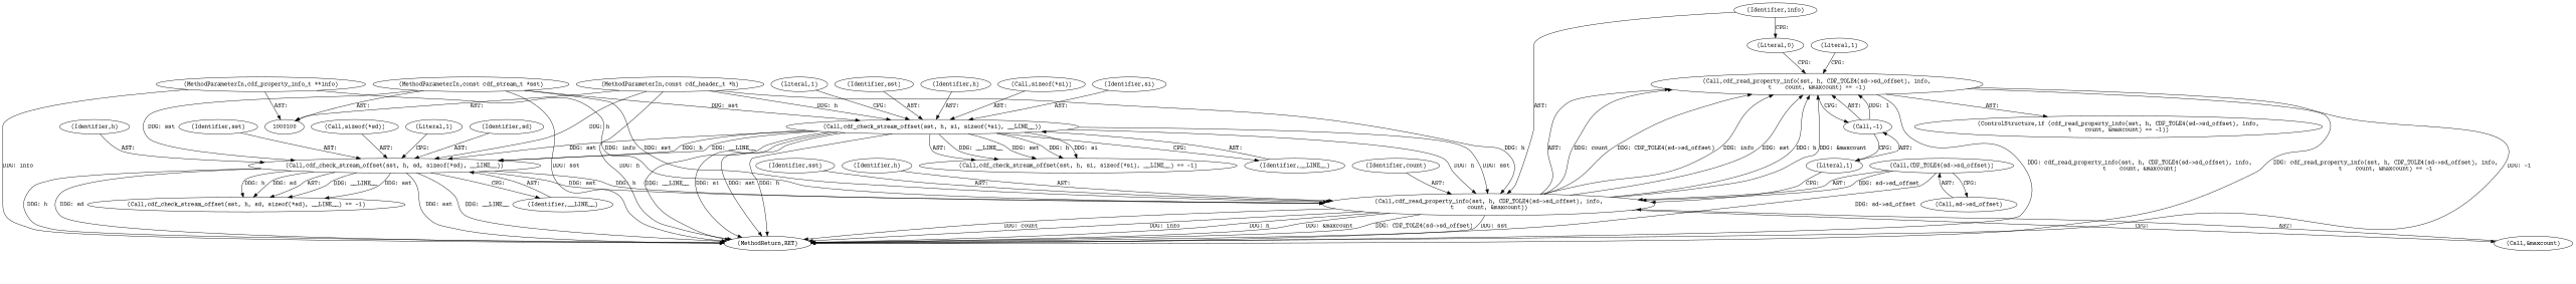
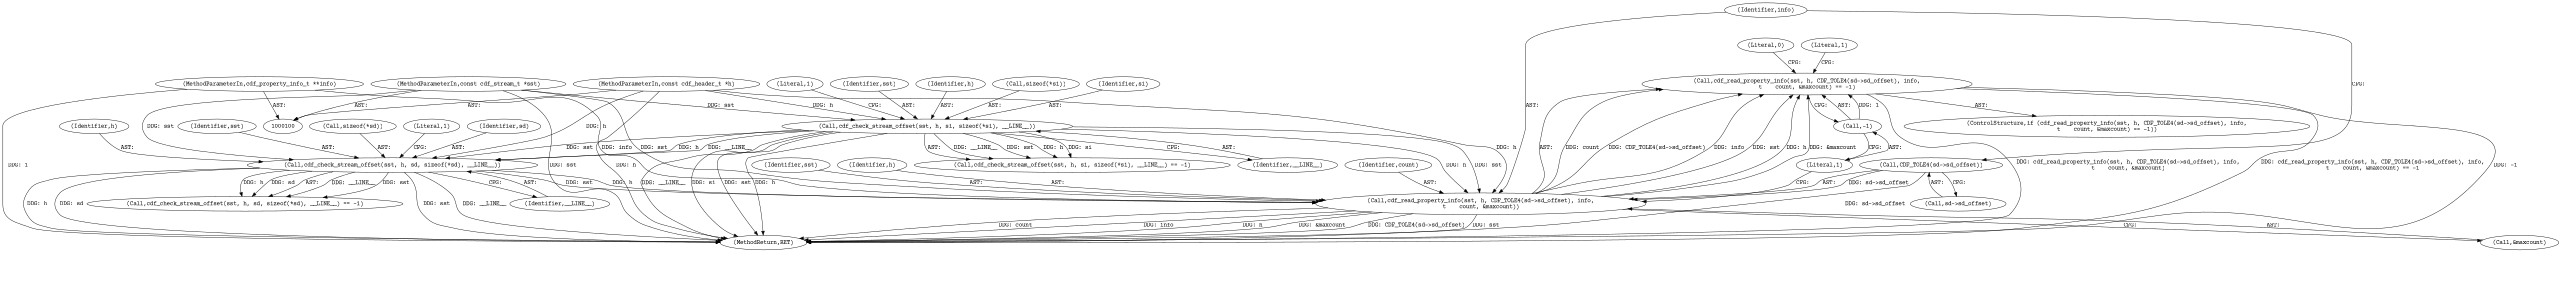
  digraph {
    fontname="Courier Prime"
    node [fontname="Courier Prime"]
    edge [fontname="Courier Prime"]
    n1 [label="(Call,cdf_read_property_info(sst, h, CDF_TOLE4(sd->sd_offset), info,\n\t    count, &maxcount) == -1)"]
    n2 [label="(Call,-1)"]
    n3 [label="(ControlStructure,if (cdf_read_property_info(sst, h, CDF_TOLE4(sd->sd_offset), info,\n\t    count, &maxcount) == -1))"]
    n4 [label="(MethodReturn,RET)"]
    n5 [label="(Literal,1)"]
    n6 [label="(Call,cdf_read_property_info(sst, h, CDF_TOLE4(sd->sd_offset), info,\n\t    count, &maxcount))"]
    n7 [label="(Call,&maxcount)"]
    n8 [label="(Call,cdf_check_stream_offset(sst, h, sd, sizeof(*sd), __LINE__))"]
    n9 [label="(Identifier,__LINE__)"]
    n10 [label="(Call,cdf_check_stream_offset(sst, h, sd, sizeof(*sd), __LINE__) == -1)"]
    n11 [label="(Call,cdf_check_stream_offset(sst, h, si, sizeof(*si), __LINE__))"]
    n12 [label="(Call,cdf_check_stream_offset(sst, h, si, sizeof(*si), __LINE__) == -1)"]
    n13 [label="(Identifier,__LINE__)"]
    n14 [label="(MethodParameterIn,const cdf_stream_t *sst)"]
    1000100
    n16 [label="(MethodParameterIn,const cdf_header_t *h)"]
    n17 [label="(Call,CDF_TOLE4(sd->sd_offset))"]
    n18 [label="(Call,sd->sd_offset)"]
    n19 [label="(MethodParameterIn,cdf_property_info_t **info)"]
    n20 [label="(Identifier,sst)"]
    n21 [label="(Literal,1)"]
    n22 [label="(Identifier,sst)"]
    n23 [label="(Literal,1)"]
    n24 [label="(Call,sizeof(*sd))"]
    n25 [label="(Identifier,h)"]
    n26 [label="(Literal,1)"]
    n27 [label="(Identifier,sd)"]
    n28 [label="(Identifier,count)"]
    n29 [label="(Identifier,info)"]
    n30 [label="(Identifier,sst)"]
    n31 [label="(Identifier,h)"]
    n32 [label="(Identifier,h)"]
    n33 [label="(Call,sizeof(*si))"]
    n34 [label="(Literal,0)"]
    n35 [label="(Identifier,si)"]
    n1 -> n2 [label="CFG: "]
    n1 -> n3 [label="AST: "]
    n1 -> n4 [label="DDG: cdf_read_property_info(sst, h, CDF_TOLE4(sd->sd_offset), info,\n\t    count, &maxcount) == -1"]
    n1 -> n4 [label="DDG: -1"]
    n1 -> n4 [label="DDG: cdf_read_property_info(sst, h, CDF_TOLE4(sd->sd_offset), info,\n\t    count, &maxcount)"]
    n2 -> n1 [label="AST: "]
    n2 -> n1 [label="DDG: 1"]
    n2 -> n5 [label="CFG: "]
    n5 -> n2 [label="AST: "]
    n5 -> n6 [label="CFG: "]
    n6 -> n1 [label="AST: "]
    n6 -> n1 [label="DDG: count"]
    n6 -> n1 [label="DDG: CDF_TOLE4(sd->sd_offset)"]
    n6 -> n1 [label="DDG: info"]
    n6 -> n1 [label="DDG: sst"]
    n6 -> n1 [label="DDG: h"]
    n6 -> n1 [label="DDG: &maxcount"]
    n6 -> n4 [label="DDG: count"]
    n6 -> n4 [label="DDG: info"]
    n6 -> n4 [label="DDG: h"]
    n6 -> n4 [label="DDG: &maxcount"]
    n6 -> n4 [label="DDG: CDF_TOLE4(sd->sd_offset)"]
    n6 -> n4 [label="DDG: sst"]
    n6 -> n7 [label="CFG: "]
    n7 -> n6 [label="AST: "]
    n8 -> n4 [label="DDG: h"]
    n8 -> n4 [label="DDG: sd"]
    n8 -> n4 [label="DDG: sst"]
    n8 -> n4 [label="DDG: __LINE__"]
    n8 -> n6 [label="DDG: sst"]
    n8 -> n6 [label="DDG: h"]
    n8 -> n9 [label="CFG: "]
    n8 -> n10 [label="AST: "]
    n8 -> n10 [label="DDG: __LINE__"]
    n8 -> n10 [label="DDG: sst"]
    n8 -> n10 [label="DDG: h"]
    n8 -> n10 [label="DDG: sd"]
    n9 -> n8 [label="AST: "]
    n11 -> n4 [label="DDG: __LINE__"]
    n11 -> n4 [label="DDG: si"]
    n11 -> n4 [label="DDG: sst"]
    n11 -> n4 [label="DDG: h"]
    n11 -> n6 [label="DDG: sst"]
    n11 -> n6 [label="DDG: h"]
    n11 -> n8 [label="DDG: sst"]
    n11 -> n8 [label="DDG: h"]
    n11 -> n8 [label="DDG: __LINE__"]
    n11 -> n12 [label="AST: "]
    n11 -> n12 [label="DDG: __LINE__"]
    n11 -> n12 [label="DDG: sst"]
    n11 -> n12 [label="DDG: h"]
    n11 -> n12 [label="DDG: si"]
    n11 -> n13 [label="CFG: "]
    n13 -> n11 [label="AST: "]
    n14 -> n4 [label="DDG: sst"]
    n14 -> n6 [label="DDG: sst"]
    n14 -> n8 [label="DDG: sst"]
    n14 -> n11 [label="DDG: sst"]
    n14 -> 1000100 [label="AST: "]
    n16 -> n4 [label="DDG: h"]
    n16 -> n6 [label="DDG: h"]
    n16 -> n8 [label="DDG: h"]
    n16 -> n11 [label="DDG: h"]
    n16 -> 1000100 [label="AST: "]
    n17 -> n4 [label="DDG: sd->sd_offset"]
    n17 -> n6 [label="AST: "]
    n17 -> n6 [label="DDG: sd->sd_offset"]
    n17 -> n18 [label="CFG: "]
    n18 -> n17 [label="AST: "]
-   n19 -> n4 [label="DDG: info"]
+   n19 -> n4 [label="DDG: 1"]
    n19 -> n6 [label="DDG: info"]
    n19 -> 1000100 [label="AST: "]
    n20 -> n6 [label="AST: "]
    n21 -> n11 [label="CFG: "]
    n22 -> n8 [label="AST: "]
    n23 -> n1 [label="CFG: "]
    n24 -> n8 [label="AST: "]
    n25 -> n6 [label="AST: "]
    n26 -> n8 [label="CFG: "]
    n27 -> n8 [label="AST: "]
    n28 -> n6 [label="AST: "]
    n29 -> n6 [label="AST: "]
-   n29 -> n34 [label="CFG: "]
+   n29 -> n17 [label="CFG: "]
    n30 -> n11 [label="AST: "]
    n31 -> n8 [label="AST: "]
    n32 -> n11 [label="AST: "]
    n33 -> n11 [label="AST: "]
    n34 -> n1 [label="CFG: "]
    n35 -> n11 [label="AST: "]
  }
